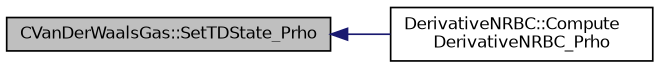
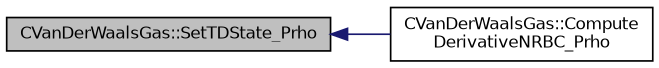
  digraph {
    rankdir=LR
    node [color=black fontname=Helvetica fontsize=10 shape=record style=filled]
    n1 [fillcolor=grey75 fontcolor=black height=0.2 label="CVanDerWaalsGas::SetTDState_Prho" width=0.4]
-   n2 [fillcolor=white height=0.2 label="DerivativeNRBC::Compute\lDerivativeNRBC_Prho" width=0.4]
+   n2 [fillcolor=white height=0.2 label="CVanDerWaalsGas::Compute\lDerivativeNRBC_Prho" width=0.4]
    n1 -> n2 [color=midnightblue dir=back fontname=Helvetica fontsize=10 labelfontname=Helvetica labelfontsize=10 style=solid]
  }
